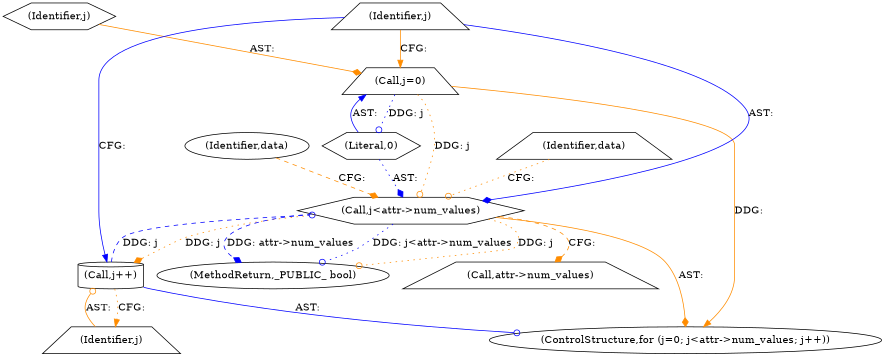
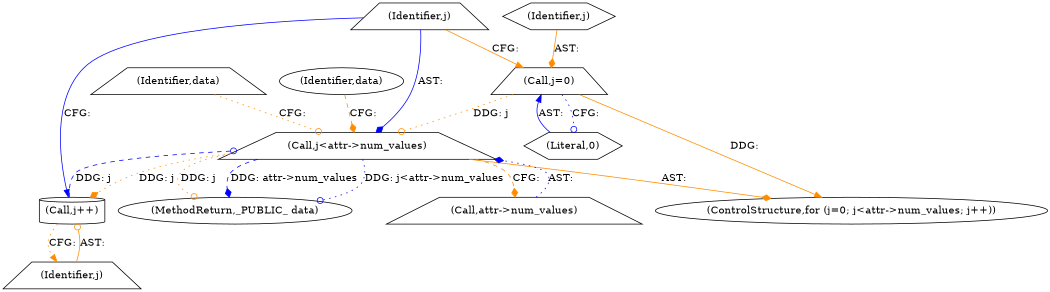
  digraph {
    node [shape=trapezium]
    edge [arrowhead=diamond color=darkorange style=solid]
-   n1 [label="(Call,j<attr->num_values)" shape=hexagon]
+   n1 [label="(Call,j<attr->num_values)"]
    n2 [label="(Call,j++)" shape=cylinder]
-   n3 [label="(MethodReturn,_PUBLIC_ bool)" shape=ellipse]
+   n3 [label="(MethodReturn,_PUBLIC_ data)" shape=ellipse]
    n4 [label="(ControlStructure,for (j=0; j<attr->num_values; j++))" shape=ellipse]
    n5 [label="(Call,attr->num_values)"]
    n6 [label="(Identifier,j)"]
    n7 [label="(Call,j=0)"]
    n8 [label="(Literal,0)" shape=hexagon]
    n9 [label="(Identifier,j)" shape=hexagon]
    n10 [label="(Identifier,data)"]
    n11 [label="(Identifier,data)" shape=ellipse]
    n12 [label="(Identifier,j)"]
    n1 -> n2 [label="DDG: j" style=dotted]
    n1 -> n3 [arrowhead=odot color=blue label="DDG: j<attr->num_values" style=dotted]
    n1 -> n3 [arrowhead=odot label="DDG: j" style=dotted]
    n1 -> n3 [color=blue label="DDG: attr->num_values" style=dashed]
    n1 -> n4 [label="AST: "]
    n1 -> n5 [label="CFG: " style=dashed]
    n2 -> n1 [arrowhead=odot color=blue label="DDG: j" style=dashed]
-   n2 -> n4 [arrowhead=odot color=blue label="AST: "]
    n2 -> n6 [arrowhead=normal label="CFG: " style=dotted]
-   n8 -> n1 [color=blue label="AST: " style=dotted]
+   n5 -> n1 [color=blue label="AST: " style=dotted]
    n6 -> n2 [arrowhead=odot label="AST: "]
    n7 -> n1 [arrowhead=odot label="DDG: j" style=dotted]
    n7 -> n4 [arrowhead=normal label="DDG: "]
-   n7 -> n8 [arrowhead=odot color=blue label="DDG: j" style=dotted]
+   n7 -> n8 [arrowhead=odot color=blue label="CFG: " style=dotted]
    n8 -> n7 [arrowhead=normal color=blue label="AST: "]
    n9 -> n7 [label="AST: "]
    n10 -> n1 [arrowhead=odot label="CFG: " style=dotted]
    n11 -> n1 [label="CFG: " style=dashed]
    n12 -> n1 [color=blue label="AST: "]
    n12 -> n2 [arrowhead=normal color=blue label="CFG: "]
    n12 -> n7 [arrowhead=normal label="CFG: "]
  }
